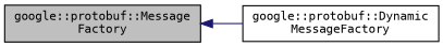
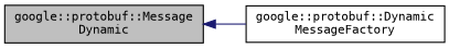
  digraph {
    rankdir=LR
    fontname="DejaVu Sans Mono"
    node [color=black fontname="DejaVu Sans Mono" fontsize=10 shape=record style=filled]
-   n1 [fillcolor=grey75 fontcolor=black height=0.2 label="google::protobuf::Message\lFactory" width=0.4]
+   n1 [fillcolor=grey75 fontcolor=black height=0.2 label="google::protobuf::Message\lDynamic" width=0.4]
    n2 [fillcolor=white height=0.2 label="google::protobuf::Dynamic\lMessageFactory" width=0.4]
    n1 -> n2 [color=midnightblue dir=back fontname="DejaVu Sans Mono" fontsize=10 labelfontname=Helvetica labelfontsize=10 style=solid]
  }
